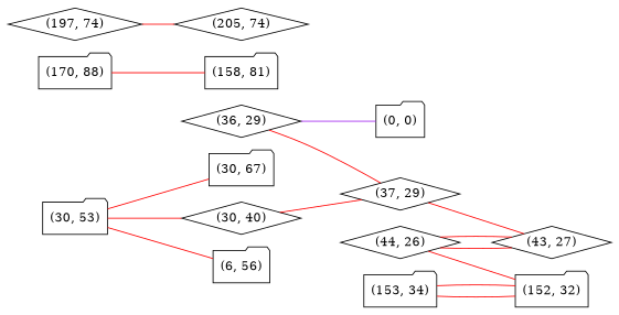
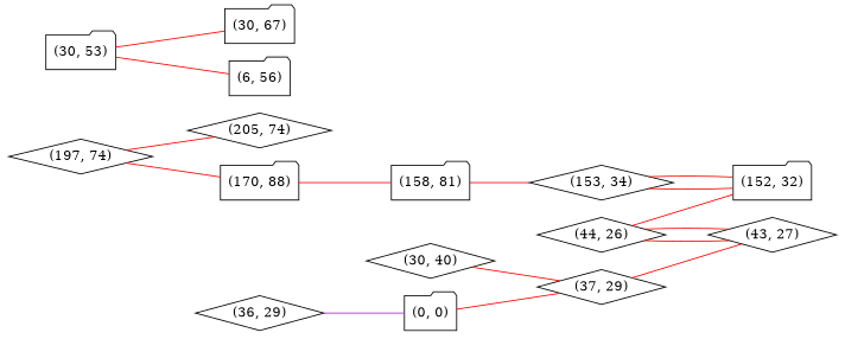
  graph {
    rankdir=LR
    node [shape=folder]
    edge [color=red weight=1]
    "(0, 0)"
    "(36, 29)" [shape=diamond]
    "(37, 29)" [shape=diamond]
    "(43, 27)" [shape=diamond]
    "(170, 88)"
    "(197, 74)" [shape=diamond]
    "(205, 74)" [shape=diamond]
    "(158, 81)"
    "(30, 53)"
    "(30, 67)"
    "(30, 40)" [shape=diamond]
    "(6, 56)"
    "(152, 32)"
    "(44, 26)" [shape=diamond]
-   "(153, 34)"
+   "(153, 34)" [shape=diamond]
    "(36, 29)" -- "(0, 0)" [color=purple weight=4]
-   "(36, 29)" -- "(37, 29)"
+   "(0, 0)" -- "(37, 29)"
    "(37, 29)" -- "(43, 27)"
    "(170, 88)" -- "(158, 81)"
+   "(197, 74)" -- "(170, 88)"
    "(197, 74)" -- "(205, 74)"
+   "(158, 81)" -- "(153, 34)"
    "(30, 53)" -- "(30, 67)"
-   "(30, 53)" -- "(30, 40)"
    "(30, 53)" -- "(6, 56)"
    "(30, 40)" -- "(37, 29)"
    "(44, 26)" -- "(43, 27)"
    "(44, 26)" -- "(43, 27)"
    "(44, 26)" -- "(152, 32)"
    "(153, 34)" -- "(152, 32)"
    "(153, 34)" -- "(152, 32)"
  }
